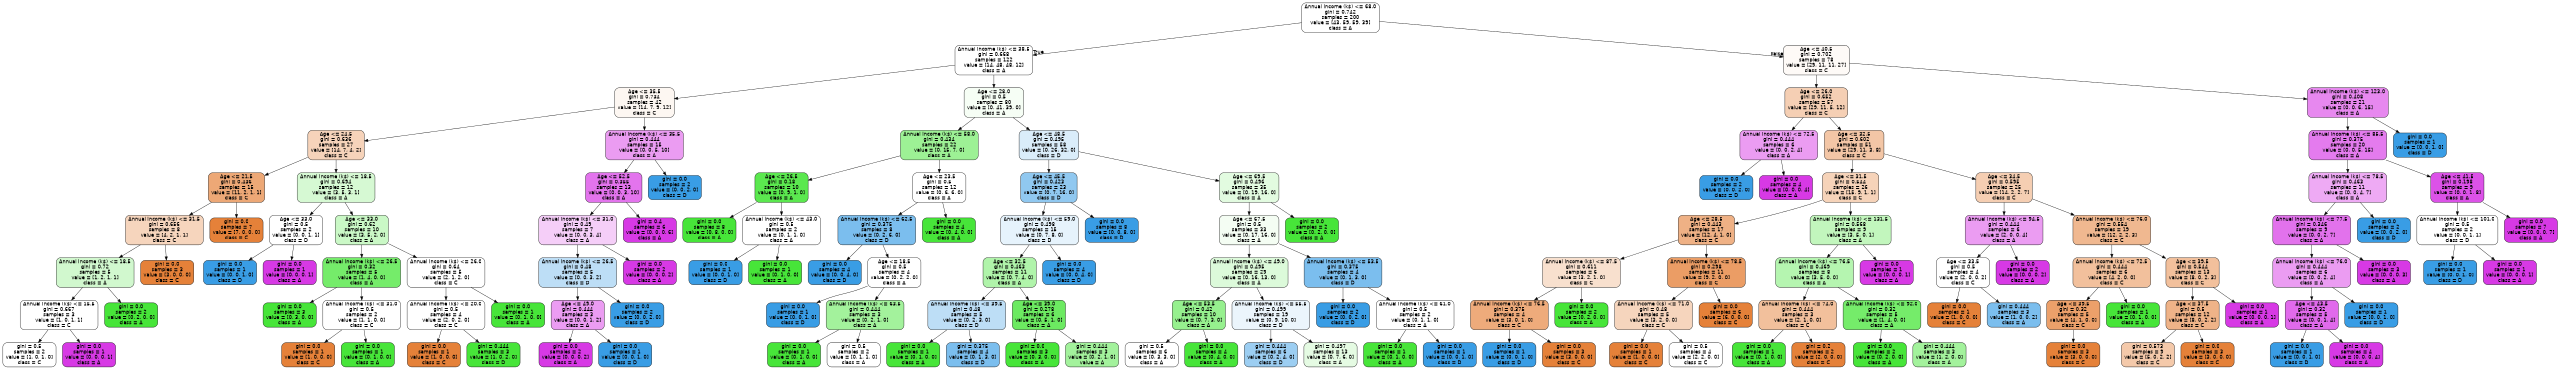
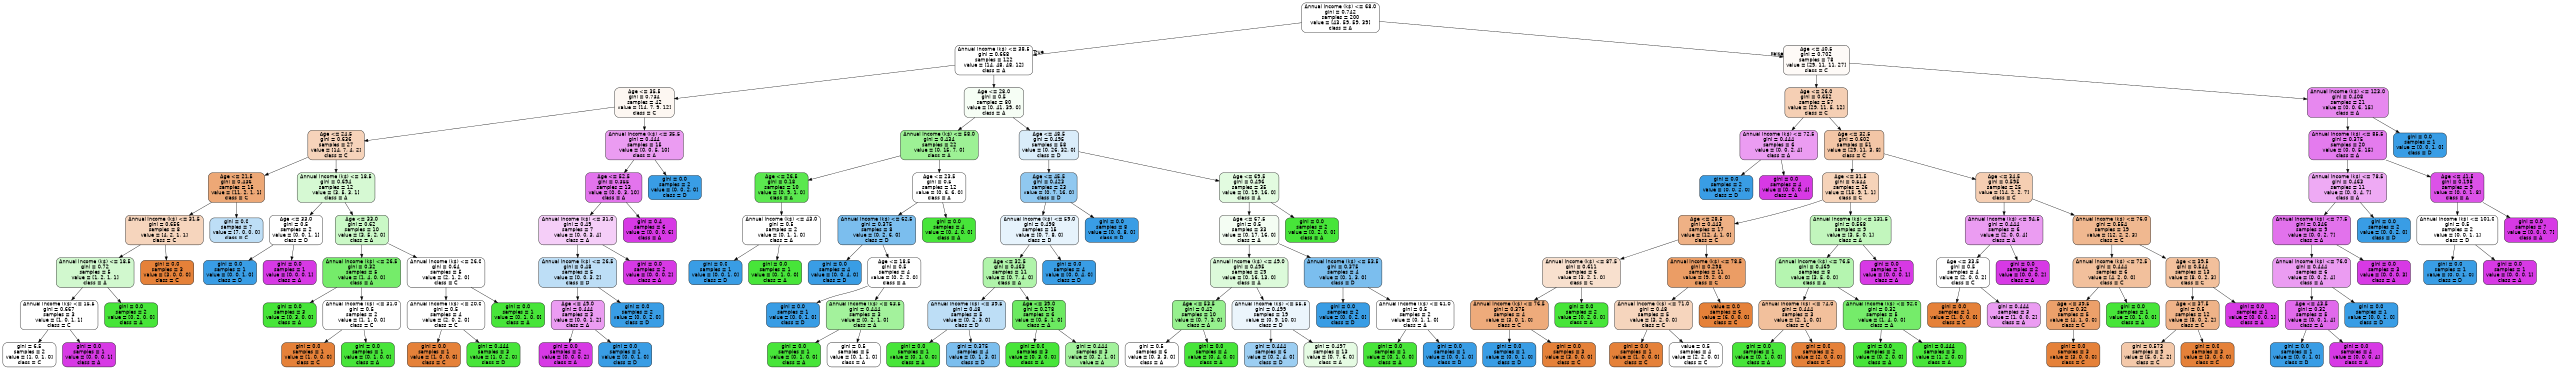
  digraph {
    node [color=black fillcolor="#399de5" fontname=helvetica shape=box style="filled, rounded"]
    edge [fontname=helvetica]
    n1 [fillcolor="#ffffff" label="Annual Income (k$) <= 68.0\ngini = 0.742\nsamples = 200\nvalue = [43, 59, 59, 39]\nclass = A"]
    n2 [fillcolor="#ffffff" label="Annual Income (k$) <= 38.5\ngini = 0.668\nsamples = 122\nvalue = [14, 48, 48, 12]\nclass = A"]
    n3 [fillcolor="#fefaf7" label="Age <= 40.5\ngini = 0.702\nsamples = 78\nvalue = [29, 11, 11, 27]\nclass = C"]
    n4 [fillcolor="#fdf7f2" label="Age <= 35.5\ngini = 0.734\nsamples = 42\nvalue = [14, 7, 9, 12]\nclass = C"]
    n5 [fillcolor="#f6fef5" label="Age <= 28.0\ngini = 0.5\nsamples = 80\nvalue = [0, 41, 39, 0]\nclass = A"]
    n6 [fillcolor="#f5cfb4" label="Age <= 26.0\ngini = 0.652\nsamples = 57\nvalue = [29, 11, 5, 12]\nclass = C"]
    n7 [fillcolor="#e788ef" label="Annual Income (k$) <= 123.0\ngini = 0.408\nsamples = 21\nvalue = [0, 0, 6, 15]\nclass = A"]
    n8 [fillcolor="#f6d3ba" label="Age <= 24.5\ngini = 0.636\nsamples = 27\nvalue = [14, 7, 4, 2]\nclass = C"]
    n9 [fillcolor="#eb9cf2" label="Annual Income (k$) <= 35.5\ngini = 0.444\nsamples = 15\nvalue = [0, 0, 5, 10]\nclass = A"]
    n10 [fillcolor="#9df195" label="Annual Income (k$) <= 58.0\ngini = 0.434\nsamples = 22\nvalue = [0, 15, 7, 0]\nclass = A"]
    n11 [fillcolor="#daedfa" label="Age <= 48.5\ngini = 0.495\nsamples = 58\nvalue = [0, 26, 32, 0]\nclass = D"]
    n12 [fillcolor="#eda876" label="Age <= 21.5\ngini = 0.436\nsamples = 15\nvalue = [11, 2, 1, 1]\nclass = C"]
    n13 [fillcolor="#d6f9d3" label="Annual Income (k$) <= 18.5\ngini = 0.694\nsamples = 12\nvalue = [3, 5, 3, 1]\nclass = A"]
    n14 [fillcolor="#e374ed" label="Age <= 52.5\ngini = 0.355\nsamples = 13\nvalue = [0, 0, 3, 10]\nclass = A"]
    n15 [label="gini = 0.0\nsamples = 2\nvalue = [0, 0, 2, 0]\nclass = D"]
    n16 [fillcolor="#f6d5bd" label="Annual Income (k$) <= 31.5\ngini = 0.656\nsamples = 8\nvalue = [4, 2, 1, 1]\nclass = C"]
-   n17 [fillcolor="#e58139" label="gini = 0.0\nsamples = 7\nvalue = [7, 0, 0, 0]\nclass = C"]
+   n17 [fillcolor="#bddef6" label="gini = 0.0\nsamples = 7\nvalue = [7, 0, 0, 0]\nclass = C"]
    n18 [fillcolor="#ffffff" label="Age <= 33.0\ngini = 0.5\nsamples = 2\nvalue = [0, 0, 1, 1]\nclass = D"]
    n19 [fillcolor="#caf8c6" label="Age <= 33.0\ngini = 0.62\nsamples = 10\nvalue = [3, 5, 2, 0]\nclass = A"]
    n20 [fillcolor="#d1f8ce" label="Annual Income (k$) <= 18.5\ngini = 0.72\nsamples = 5\nvalue = [1, 2, 1, 1]\nclass = A"]
    n21 [fillcolor="#e58139" label="gini = 0.0\nsamples = 3\nvalue = [3, 0, 0, 0]\nclass = C"]
    n22 [fillcolor="#ffffff" label="Annual Income (k$) <= 15.5\ngini = 0.667\nsamples = 3\nvalue = [1, 0, 1, 1]\nclass = C"]
    n23 [fillcolor="#47e539" label="gini = 0.0\nsamples = 2\nvalue = [0, 2, 0, 0]\nclass = A"]
-   n24 [fillcolor="#ffffff" label="gini = 0.5\nsamples = 2\nvalue = [1, 0, 1, 0]\nclass = C"]
+   n24 [fillcolor="#ffffff" label="gini = 6.5\nsamples = 2\nvalue = [1, 0, 1, 0]\nclass = C"]
    n25 [fillcolor="#d739e5" label="gini = 0.0\nsamples = 1\nvalue = [0, 0, 0, 1]\nclass = A"]
    n26 [label="gini = 0.0\nsamples = 1\nvalue = [0, 0, 1, 0]\nclass = D"]
    n27 [fillcolor="#d739e5" label="gini = 0.0\nsamples = 1\nvalue = [0, 0, 0, 1]\nclass = A"]
    n28 [fillcolor="#75ec6a" label="Annual Income (k$) <= 26.5\ngini = 0.32\nsamples = 5\nvalue = [1, 4, 0, 0]\nclass = A"]
    n29 [fillcolor="#ffffff" label="Annual Income (k$) <= 26.0\ngini = 0.64\nsamples = 5\nvalue = [2, 1, 2, 0]\nclass = C"]
    n30 [fillcolor="#47e539" label="gini = 0.0\nsamples = 3\nvalue = [0, 3, 0, 0]\nclass = A"]
    n31 [fillcolor="#ffffff" label="Annual Income (k$) <= 31.0\ngini = 0.5\nsamples = 2\nvalue = [1, 1, 0, 0]\nclass = C"]
    n32 [fillcolor="#ffffff" label="Annual Income (k$) <= 20.0\ngini = 0.5\nsamples = 4\nvalue = [2, 0, 2, 0]\nclass = C"]
    n33 [fillcolor="#47e539" label="gini = 0.0\nsamples = 1\nvalue = [0, 1, 0, 0]\nclass = A"]
    n34 [fillcolor="#e58139" label="gini = 0.0\nsamples = 1\nvalue = [1, 0, 0, 0]\nclass = C"]
    n35 [fillcolor="#47e539" label="gini = 0.0\nsamples = 1\nvalue = [0, 1, 0, 0]\nclass = A"]
    n36 [fillcolor="#e58139" label="gini = 0.0\nsamples = 1\nvalue = [1, 0, 0, 0]\nclass = C"]
    n37 [fillcolor="#47e539" label="gini = 0.444\nsamples = 3\nvalue = [1, 0, 2, 0]\nclass = D"]
    n38 [fillcolor="#f5cef8" label="Annual Income (k$) <= 31.0\ngini = 0.49\nsamples = 7\nvalue = [0, 0, 3, 4]\nclass = A"]
    n39 [fillcolor="#d739e5" label="gini = 0.4\nsamples = 6\nvalue = [0, 0, 0, 6]\nclass = A"]
    n40 [fillcolor="#bddef6" label="Annual Income (k$) <= 26.5\ngini = 0.48\nsamples = 5\nvalue = [0, 0, 3, 2]\nclass = D"]
    n41 [fillcolor="#d739e5" label="gini = 0.0\nsamples = 2\nvalue = [0, 0, 0, 2]\nclass = A"]
    n42 [fillcolor="#eb9cf2" label="Age <= 49.0\ngini = 0.444\nsamples = 3\nvalue = [0, 0, 1, 2]\nclass = A"]
    n43 [label="gini = 0.0\nsamples = 2\nvalue = [0, 0, 2, 0]\nclass = D"]
    n44 [fillcolor="#d739e5" label="gini = 0.0\nsamples = 2\nvalue = [0, 0, 0, 2]\nclass = A"]
    n45 [label="gini = 0.0\nsamples = 1\nvalue = [0, 0, 1, 0]\nclass = D"]
    n46 [fillcolor="#5be84f" label="Age <= 26.5\ngini = 0.18\nsamples = 10\nvalue = [0, 9, 1, 0]\nclass = A"]
    n47 [fillcolor="#ffffff" label="Age <= 23.5\ngini = 0.5\nsamples = 12\nvalue = [0, 6, 6, 0]\nclass = A"]
    n48 [fillcolor="#90c8f0" label="Age <= 45.5\ngini = 0.423\nsamples = 23\nvalue = [0, 7, 16, 0]\nclass = D"]
    n49 [fillcolor="#e2fbe0" label="Age <= 69.5\ngini = 0.496\nsamples = 35\nvalue = [0, 19, 16, 0]\nclass = A"]
-   n50 [fillcolor="#47e539" label="gini = 0.0\nsamples = 8\nvalue = [0, 8, 0, 0]\nclass = A"]
    n51 [fillcolor="#ffffff" label="Annual Income (k$) <= 43.0\ngini = 0.5\nsamples = 2\nvalue = [0, 1, 1, 0]\nclass = A"]
    n52 [fillcolor="#7bbeee" label="Annual Income (k$) <= 62.5\ngini = 0.375\nsamples = 8\nvalue = [0, 2, 6, 0]\nclass = D"]
    n53 [fillcolor="#47e539" label="gini = 0.0\nsamples = 4\nvalue = [0, 4, 0, 0]\nclass = A"]
    n54 [label="gini = 0.0\nsamples = 1\nvalue = [0, 0, 1, 0]\nclass = D"]
    n55 [fillcolor="#47e539" label="gini = 0.0\nsamples = 1\nvalue = [0, 1, 0, 0]\nclass = A"]
    n56 [label="gini = 0.0\nsamples = 4\nvalue = [0, 0, 4, 0]\nclass = D"]
    n57 [fillcolor="#ffffff" label="Age <= 18.5\ngini = 0.5\nsamples = 4\nvalue = [0, 2, 2, 0]\nclass = A"]
    n58 [label="gini = 0.0\nsamples = 1\nvalue = [0, 0, 1, 0]\nclass = D"]
    n59 [fillcolor="#a3f29c" label="Annual Income (k$) <= 63.5\ngini = 0.444\nsamples = 3\nvalue = [0, 2, 1, 0]\nclass = A"]
    n60 [fillcolor="#47e539" label="gini = 0.0\nsamples = 1\nvalue = [0, 1, 0, 0]\nclass = A"]
-   n61 [fillcolor="#ffffff" label="gini = 0.5\nsamples = 2\nvalue = [0, 1, 1, 0]\nclass = A"]
+   n61 [fillcolor="#ffffff" label="gini = 0.5\nsamples = 5\nvalue = [0, 1, 1, 0]\nclass = A"]
    n62 [fillcolor="#e6f3fc" label="Annual Income (k$) <= 59.0\ngini = 0.498\nsamples = 15\nvalue = [0, 7, 8, 0]\nclass = D"]
    n63 [label="gini = 0.0\nsamples = 8\nvalue = [0, 0, 8, 0]\nclass = D"]
    n64 [fillcolor="#f4fdf3" label="Age <= 67.5\ngini = 0.5\nsamples = 33\nvalue = [0, 17, 16, 0]\nclass = A"]
    n65 [fillcolor="#47e539" label="gini = 0.0\nsamples = 2\nvalue = [0, 2, 0, 0]\nclass = A"]
    n66 [fillcolor="#b0f4aa" label="Age <= 32.5\ngini = 0.463\nsamples = 11\nvalue = [0, 7, 4, 0]\nclass = A"]
    n67 [label="gini = 0.0\nsamples = 4\nvalue = [0, 0, 4, 0]\nclass = D"]
    n68 [fillcolor="#bddef6" label="Annual Income (k$) <= 39.5\ngini = 0.48\nsamples = 5\nvalue = [0, 2, 3, 0]\nclass = D"]
    n69 [fillcolor="#6cea61" label="Age <= 39.0\ngini = 0.278\nsamples = 6\nvalue = [0, 5, 1, 0]\nclass = A"]
    n70 [fillcolor="#47e539" label="gini = 0.0\nsamples = 1\nvalue = [0, 1, 0, 0]\nclass = A"]
    n71 [fillcolor="#7bbeee" label="gini = 0.375\nsamples = 4\nvalue = [0, 1, 3, 0]\nclass = D"]
    n72 [fillcolor="#47e539" label="gini = 0.0\nsamples = 3\nvalue = [0, 3, 0, 0]\nclass = A"]
    n73 [fillcolor="#a3f29c" label="gini = 0.444\nsamples = 3\nvalue = [0, 2, 1, 0]\nvalue = A"]
    n74 [fillcolor="#dcfada" label="Annual Income (k$) <= 49.0\ngini = 0.495\nsamples = 29\nvalue = [0, 16, 13, 0]\nclass = A"]
    n75 [fillcolor="#7bbeee" label="Annual Income (k$) <= 53.5\ngini = 0.375\nsamples = 4\nvalue = [0, 1, 3, 0]\nclass = D"]
    n76 [fillcolor="#96f08e" label="Age <= 53.5\ngini = 0.42\nsamples = 10\nvalue = [0, 7, 3, 0]\nclass = A"]
    n77 [fillcolor="#ebf5fc" label="Annual Income (k$) <= 55.5\ngini = 0.499\nsamples = 19\nvalue = [0, 9, 10, 0]\nclass = D"]
    n78 [label="gini = 0.0\nsamples = 2\nvalue = [0, 0, 2, 0]\nclass = D"]
    n79 [fillcolor="#ffffff" label="Annual Income (k$) <= 61.0\ngini = 0.5\nsamples = 2\nvalue = [0, 1, 1, 0]\nclass = A"]
    n80 [fillcolor="#ffffff" label="gini = 0.5\nsamples = 6\nvalue = [0, 3, 3, 0]\nclass = A"]
    n81 [fillcolor="#47e539" label="gini = 0.0\nsamples = 4\nvalue = [0, 4, 0, 0]\nclass = A"]
    n82 [fillcolor="#9ccef2" label="gini = 0.444\nsamples = 6\nvalue = [0, 2, 4, 0]\nclass = D"]
    n83 [fillcolor="#e5fbe3" label="gini = 0.497\nsamples = 13\nvalue = [0, 7, 6, 0]\nclass = A"]
    n84 [fillcolor="#47e539" label="gini = 0.0\nsamples = 1\nvalue = [0, 1, 0, 0]\nclass = A"]
    n85 [label="gini = 0.0\nsamples = 1\nvalue = [0, 0, 1, 0]\nclass = D"]
    n86 [fillcolor="#eb9cf2" label="Annual Income (k$) <= 72.5\ngini = 0.444\nsamples = 6\nvalue = [0, 0, 2, 4]\nclass = A"]
    n87 [fillcolor="#f3c6a6" label="Age <= 32.5\ngini = 0.602\nsamples = 51\nvalue = [29, 11, 3, 8]\nclass = C"]
    n88 [fillcolor="#e47bee" label="Annual Income (k$) <= 85.5\ngini = 0.375\nsamples = 20\nvalue = [0, 0, 5, 15]\nclass = A"]
    n89 [label="gini = 0.0\nsamples = 1\nvalue = [0, 0, 1, 0]\nclass = D"]
    n90 [label="gini = 0.0\nsamples = 2\nvalue = [0, 0, 2, 0]\nclass = D"]
    n91 [fillcolor="#d739e5" label="gini = 0.0\nsamples = 4\nvalue = [0, 0, 0, 4]\nclass = A"]
    n92 [fillcolor="#f6d3b9" label="Age <= 31.5\ngini = 0.544\nsamples = 26\nvalue = [15, 9, 1, 1]\nclass = C"]
    n93 [fillcolor="#f5ceb2" label="Age <= 34.5\ngini = 0.595\nsamples = 25\nvalue = [14, 2, 2, 7]\nclass = C"]
    n94 [fillcolor="#efb185" label="Age <= 28.5\ngini = 0.443\nsamples = 17\nvalue = [12, 4, 1, 0]\nclass = C"]
    n95 [fillcolor="#c2f6bd" label="Annual Income (k$) <= 131.5\ngini = 0.568\nsamples = 9\nvalue = [3, 5, 0, 1]\nclass = A"]
    n96 [fillcolor="#eb9cf2" label="Annual Income (k$) <= 94.5\ngini = 0.444\nsamples = 6\nvalue = [2, 0, 0, 4]\nclass = A"]
    n97 [fillcolor="#f0b890" label="Annual Income (k$) <= 76.0\ngini = 0.554\nsamples = 19\nvalue = [12, 2, 2, 3]\nclass = C"]
    n98 [fillcolor="#f8e0ce" label="Annual Income (k$) <= 87.5\ngini = 0.611\nsamples = 6\nvalue = [3, 2, 1, 0]\nclass = C"]
    n99 [fillcolor="#eb9d65" label="Annual Income (k$) <= 78.5\ngini = 0.298\nsamples = 11\nvalue = [9, 2, 0, 0]\nclass = C"]
    n100 [fillcolor="#b5f5b0" label="Annual Income (k$) <= 76.5\ngini = 0.469\nsamples = 8\nvalue = [3, 5, 0, 0]\nclass = A"]
    n101 [fillcolor="#d739e5" label="gini = 0.0\nsamples = 1\nvalue = [0, 0, 0, 1]\nclass = A"]
    n102 [fillcolor="#eeab7b" label="Annual Income (k$) <= 76.5\ngini = 0.375\nsamples = 4\nvalue = [3, 0, 1, 0]\nclass = C"]
    n103 [fillcolor="#47e539" label="gini = 0.0\nsamples = 2\nvalue = [0, 2, 0, 0]\nclass = A"]
    n104 [fillcolor="#f6d5bd" label="Annual Income (k$) <= 71.0\ngini = 0.48\nsamples = 5\nvalue = [3, 2, 0, 0]\nclass = C"]
-   n105 [fillcolor="#e58139" label="gini = 0.0\nsamples = 6\nvalue = [6, 0, 0, 0]\nclass = C"]
+   n105 [fillcolor="#e58139" label="value = 0.0\nsamples = 6\nvalue = [6, 0, 0, 0]\nclass = C"]
    n106 [label="gini = 0.0\nsamples = 1\nvalue = [0, 0, 1, 0]\nclass = D"]
    n107 [fillcolor="#e58139" label="gini = 0.0\nsamples = 3\nvalue = [3, 0, 0, 0]\nclass = C"]
    n108 [fillcolor="#e58139" label="gini = 0.0\nsamples = 1\nvalue = [1, 0, 0, 0]\nclass = C"]
-   n109 [fillcolor="#ffffff" label="gini = 0.5\nsamples = 4\nvalue = [2, 2, 0, 0]\nclass = C"]
+   n109 [fillcolor="#ffffff" label="value = 0.5\nsamples = 4\nvalue = [2, 2, 0, 0]\nclass = C"]
    n110 [fillcolor="#f2c09c" label="Annual Income (k$) <= 74.0\ngini = 0.444\nsamples = 3\nvalue = [2, 1, 0, 0]\nclass = C"]
    n111 [fillcolor="#75ec6a" label="Annual Income (k$) <= 92.0\ngini = 0.32\nsamples = 5\nvalue = [1, 4, 0, 0]\nclass = A"]
    n112 [fillcolor="#47e539" label="gini = 0.0\nsamples = 1\nvalue = [0, 1, 0, 0]\nclass = A"]
-   n113 [fillcolor="#e58139" label="gini = 0.2\nsamples = 2\nvalue = [2, 0, 0, 0]\nclass = C"]
+   n113 [fillcolor="#e58139" label="gini = 0.0\nsamples = 2\nvalue = [2, 0, 0, 0]\nclass = C"]
    n114 [fillcolor="#47e539" label="gini = 0.0\nsamples = 2\nvalue = [0, 2, 0, 0]\nclass = A"]
-   n115 [fillcolor="#a3f29c" label="gini = 0.444\nsamples = 3\nvalue = [1, 2, 0, 0]\nclass = A"]
+   n115 [fillcolor="#47e539" label="gini = 0.444\nsamples = 3\nvalue = [1, 2, 0, 0]\nclass = A"]
    n116 [fillcolor="#ffffff" label="Age <= 33.5\ngini = 0.5\nsamples = 4\nvalue = [2, 0, 0, 2]\nclass = C"]
    n117 [fillcolor="#d739e5" label="gini = 0.0\nsamples = 2\nvalue = [0, 0, 0, 2]\nclass = A"]
    n118 [fillcolor="#f2c09c" label="Annual Income (k$) <= 72.5\ngini = 0.444\nsamples = 6\nvalue = [4, 2, 0, 0]\nclass = C"]
    n119 [fillcolor="#f2c09c" label="Age <= 39.5\ngini = 0.544\nsamples = 13\nvalue = [8, 0, 2, 3]\nclass = C"]
    n120 [fillcolor="#e58139" label="gini = 0.0\nsamples = 1\nvalue = [1, 0, 0, 0]\nclass = C"]
-   n121 [fillcolor="#7bbeee" label="gini = 0.444\nsamples = 3\nvalue = [1, 0, 0, 2]\nclass = A"]
+   n121 [fillcolor="#eb9cf2" label="gini = 0.444\nsamples = 3\nvalue = [1, 0, 0, 2]\nclass = A"]
    n122 [fillcolor="#eca06a" label="Age <= 39.5\ngini = 0.32\nsamples = 5\nvalue = [4, 1, 0, 0]\nclass = C"]
    n123 [fillcolor="#47e539" label="gini = 0.0\nsamples = 1\nvalue = [0, 1, 0, 0]\nclass = A"]
    n124 [fillcolor="#efb388" label="Age <= 37.5\ngini = 0.5\nsamples = 12\nvalue = [8, 0, 2, 2]\nclass = C"]
    n125 [fillcolor="#d739e5" label="gini = 0.0\nsamples = 1\nvalue = [0, 0, 0, 1]\nclass = A"]
    n126 [fillcolor="#e58139" label="gini = 0.0\nsamples = 3\nvalue = [3, 0, 0, 0]\nclass = C"]
    n127 [fillcolor="#f4c9aa" label="gini = 0.573\nsamples = 9\nvalue = [5, 0, 2, 2]\nclass = C"]
    n128 [fillcolor="#e58139" label="gini = 0.0\nsamples = 3\nvalue = [3, 0, 0, 0]\nclass = C"]
    n129 [fillcolor="#eeaaf4" label="Annual Income (k$) <= 78.5\ngini = 0.463\nsamples = 11\nvalue = [0, 0, 4, 7]\nclass = A"]
    n130 [fillcolor="#dc52e8" label="Age <= 41.5\ngini = 0.198\nsamples = 9\nvalue = [0, 0, 1, 8]\nclass = A"]
    n131 [fillcolor="#e272ec" label="Annual Income (k$) <= 77.5\ngini = 0.346\nsamples = 9\nvalue = [0, 0, 2, 7]\nclass = A"]
    n132 [label="gini = 0.0\nsamples = 2\nvalue = [0, 0, 2, 0]\nclass = D"]
    n133 [fillcolor="#ffffff" label="Annual Income (k$) <= 101.0\ngini = 0.5\nsamples = 2\nvalue = [0, 0, 1, 1]\nclass = D"]
    n134 [fillcolor="#d739e5" label="gini = 0.0\nsamples = 7\nvalue = [0, 0, 0, 7]\nclass = A"]
    n135 [fillcolor="#eb9cf2" label="Annual Income (k$) <= 76.0\ngini = 0.444\nsamples = 6\nvalue = [0, 0, 2, 4]\nclass = A"]
    n136 [fillcolor="#d739e5" label="gini = 0.0\nsamples = 3\nvalue = [0, 0, 0, 3]\nclass = A"]
    n137 [fillcolor="#e16aec" label="Age <= 43.5\ngini = 0.32\nsamples = 5\nvalue = [0, 0, 1, 4]\nclass = A"]
    n138 [label="gini = 0.0\nsamples = 1\nvalue = [0, 0, 1, 0]\nclass = D"]
    n139 [label="gini = 0.0\nsamples = 1\nvalue = [0, 0, 1, 0]\nclass = D"]
    n140 [fillcolor="#d739e5" label="gini = 0.0\nsamples = 4\nvalue = [0, 0, 0, 4]\nclass = A"]
    n141 [label="gini = 0.0\nsamples = 1\nvalue = [0, 0, 1, 0]\nclass = D"]
    n142 [fillcolor="#d739e5" label="gini = 0.0\nsamples = 1\nvalue = [0, 0, 0, 1]\nclass = A"]
    n1 -> n2 [headlabel=True labelangle=45 labeldistance=2.5]
    n1 -> n3 [headlabel=False labelangle=-45 labeldistance=2.5]
    n2 -> n4
    n2 -> n5
    n3 -> n6
    n3 -> n7
    n4 -> n8
    n4 -> n9
    n5 -> n10
    n5 -> n11
    n6 -> n86
    n6 -> n87
    n7 -> n88
    n7 -> n89
    n8 -> n12
    n8 -> n13
    n9 -> n14
    n9 -> n15
    n10 -> n46
    n10 -> n47
    n11 -> n48
    n11 -> n49
    n12 -> n16
    n12 -> n17
    n13 -> n18
    n13 -> n19
    n14 -> n38
    n14 -> n39
    n16 -> n20
    n16 -> n21
    n18 -> n26
    n18 -> n27
    n19 -> n28
    n19 -> n29
    n20 -> n22
    n20 -> n23
    n22 -> n24
    n22 -> n25
    n28 -> n30
    n28 -> n31
    n29 -> n32
    n29 -> n33
    n31 -> n34
    n31 -> n35
    n32 -> n36
    n32 -> n37
    n38 -> n40
    n38 -> n41
    n40 -> n42
    n40 -> n43
    n42 -> n44
    n42 -> n45
-   n46 -> n50
    n46 -> n51
    n47 -> n52
    n47 -> n53
    n48 -> n62
    n48 -> n63
    n49 -> n64
    n49 -> n65
    n51 -> n54
    n51 -> n55
    n52 -> n56
    n52 -> n57
    n57 -> n58
    n57 -> n59
    n59 -> n60
    n59 -> n61
    n62 -> n66
    n62 -> n67
    n64 -> n74
    n64 -> n75
    n66 -> n68
    n66 -> n69
    n68 -> n70
    n68 -> n71
    n69 -> n72
    n69 -> n73
    n74 -> n76
    n74 -> n77
    n75 -> n78
    n75 -> n79
    n76 -> n80
    n76 -> n81
    n77 -> n82
    n77 -> n83
    n79 -> n84
    n79 -> n85
    n86 -> n90
    n86 -> n91
    n87 -> n92
    n87 -> n93
    n88 -> n129
    n88 -> n130
    n92 -> n94
    n92 -> n95
    n93 -> n96
    n93 -> n97
    n94 -> n98
    n94 -> n99
    n95 -> n100
    n95 -> n101
    n96 -> n116
    n96 -> n117
    n97 -> n118
    n97 -> n119
    n98 -> n102
    n98 -> n103
    n99 -> n104
    n99 -> n105
    n100 -> n110
    n100 -> n111
    n102 -> n106
    n102 -> n107
    n104 -> n108
    n104 -> n109
    n110 -> n112
    n110 -> n113
    n111 -> n114
    n111 -> n115
    n116 -> n120
    n116 -> n121
    n118 -> n122
    n118 -> n123
    n119 -> n124
    n119 -> n125
    n122 -> n126
    n124 -> n127
    n124 -> n128
    n129 -> n131
    n129 -> n132
    n130 -> n133
    n130 -> n134
    n131 -> n135
    n131 -> n136
    n133 -> n141
    n133 -> n142
    n135 -> n137
    n135 -> n138
    n137 -> n139
    n137 -> n140
  }
